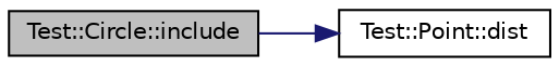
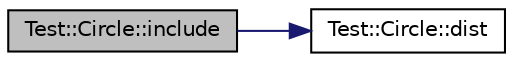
  digraph {
    rankdir=LR
    node [color=black fontname=Helvetica fontsize=10 shape=record style=filled]
    n1 [fillcolor=grey75 fontcolor=black height=0.2 label="Test::Circle::include" width=0.4]
-   n2 [fillcolor=white height=0.2 label="Test::Point::dist" width=0.4]
+   n2 [fillcolor=white height=0.2 label="Test::Circle::dist" width=0.4]
    n1 -> n2 [color=midnightblue fontname=Helvetica fontsize=10 labelfontname=Helvetica labelfontsize=10 style=solid]
  }
